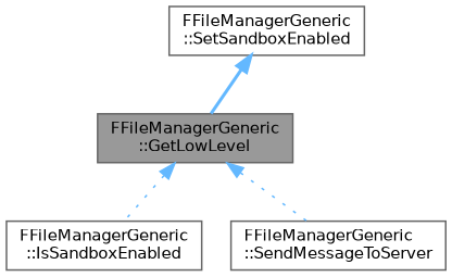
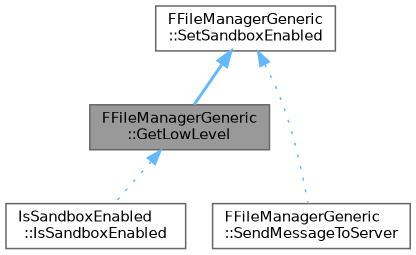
  digraph {
    rankdir=TB
    node [color=grey40 fillcolor=white fontname=Helvetica fontsize=10 shape=box style=filled]
    edge [color=steelblue1 dir=back fontname=Helvetica fontsize=10 labelfontname=Helvetica labelfontsize=10 style=dotted]
    n1 [color=gray40 fillcolor=grey60 fontcolor=black height=0.2 label="FFileManagerGeneric\l::GetLowLevel" width=0.4]
-   n2 [height=0.2 label="FFileManagerGeneric\l::IsSandboxEnabled" width=0.4]
+   n2 [height=0.2 label="IsSandboxEnabled\l::IsSandboxEnabled" width=0.4]
    n3 [height=0.2 label="FFileManagerGeneric\l::SendMessageToServer" width=0.4]
    n4 [height=0.2 label="FFileManagerGeneric\l::SetSandboxEnabled" width=0.4]
    n1 -> n2
-   n1 -> n3
+   n4 -> n3
    n4 -> n1 [style=bold]
  }
